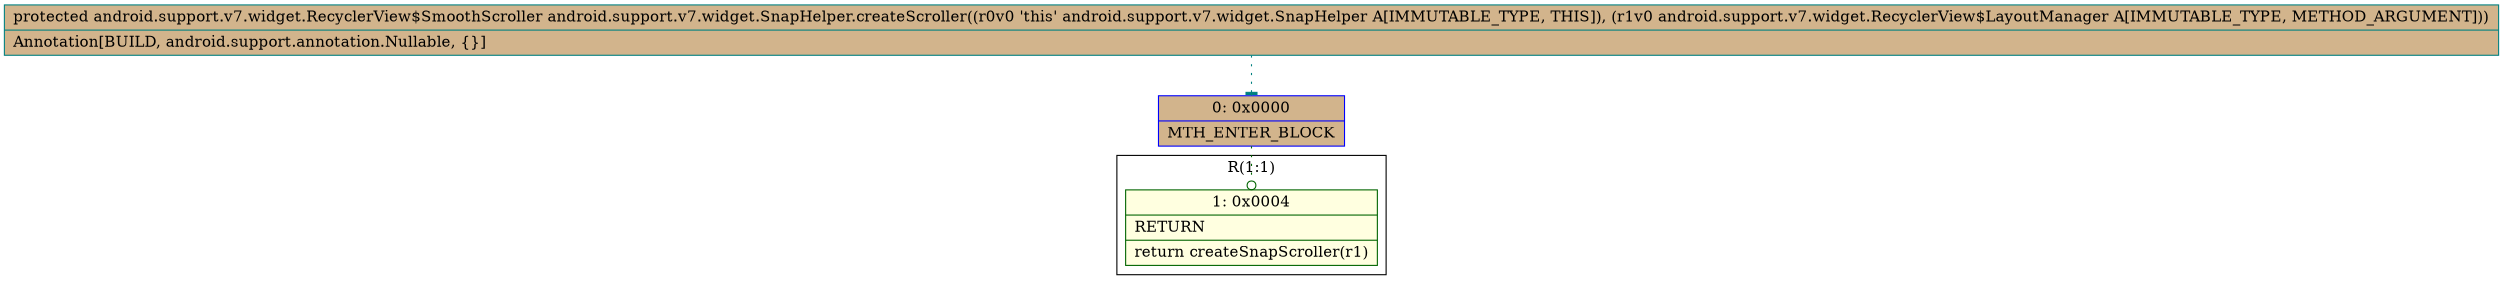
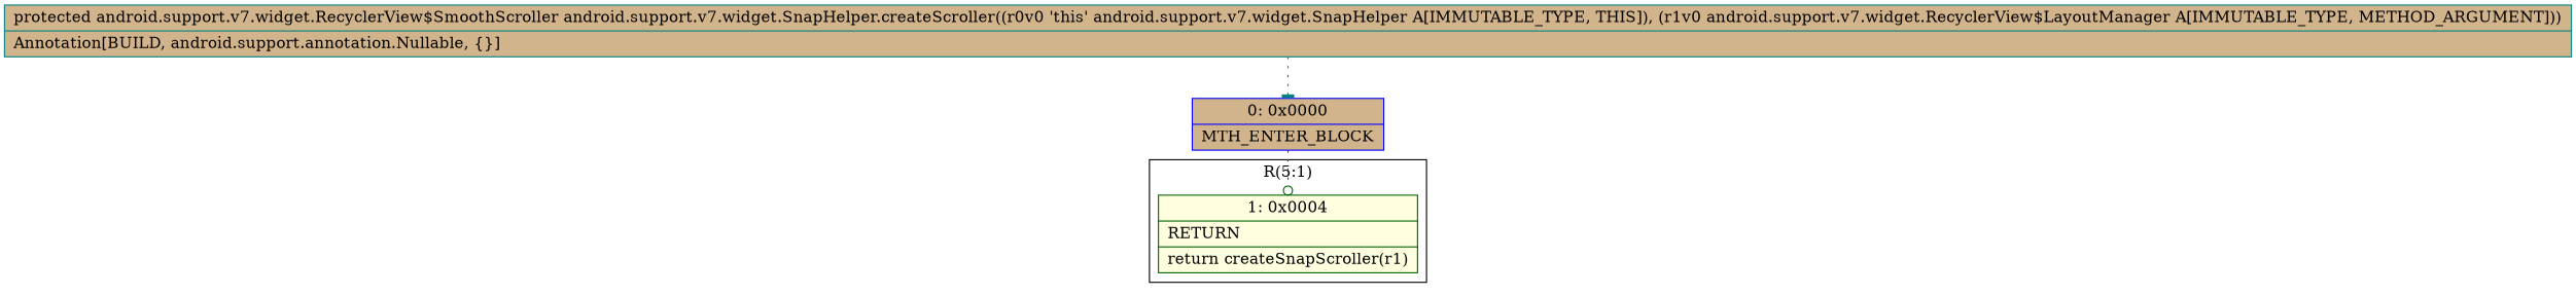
  digraph {
    node [shape=record style=filled fillcolor=tan]
    edge [style=dotted]
    n1 [color=darkgreen label="{1\:\ 0x0004|RETURN\l|return createSnapScroller(r1)\l}" fillcolor=lightyellow]
    n2 [color=blue label="{0\:\ 0x0000|MTH_ENTER_BLOCK\l}"]
    n3 [label="{protected android.support.v7.widget.RecyclerView$SmoothScroller android.support.v7.widget.SnapHelper.createScroller((r0v0 'this' android.support.v7.widget.SnapHelper A[IMMUTABLE_TYPE, THIS]), (r1v0 android.support.v7.widget.RecyclerView$LayoutManager A[IMMUTABLE_TYPE, METHOD_ARGUMENT]))  | Annotation[BUILD, android.support.annotation.Nullable, \{\}]\l}" color=teal]
    subgraph cluster_1 {
-     label="R(1:1)"
+     label="R(5:1)"
      n1
    }
    n2 -> n1 [color=darkgreen arrowhead=odot]
    n3 -> n2 [color=teal arrowhead=tee]
  }
